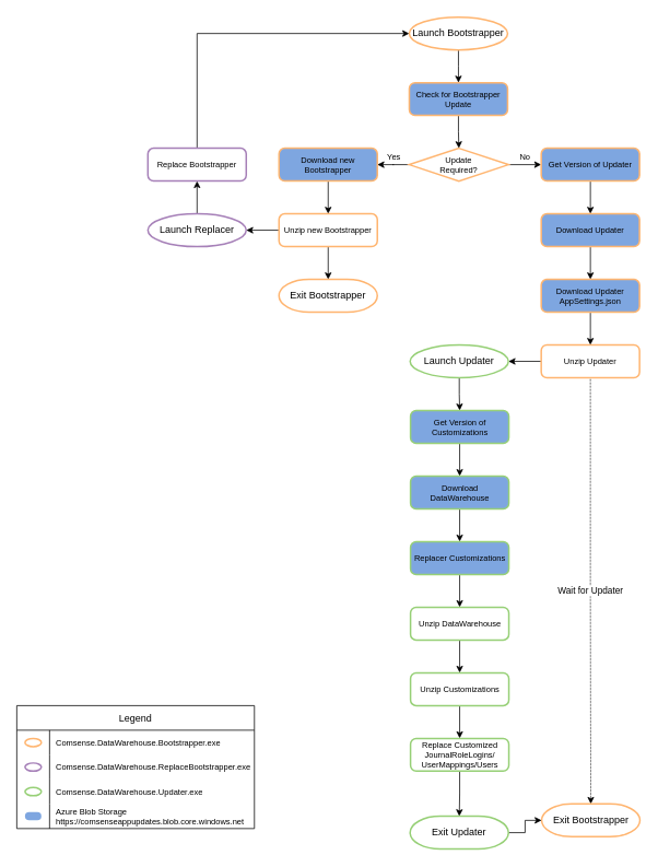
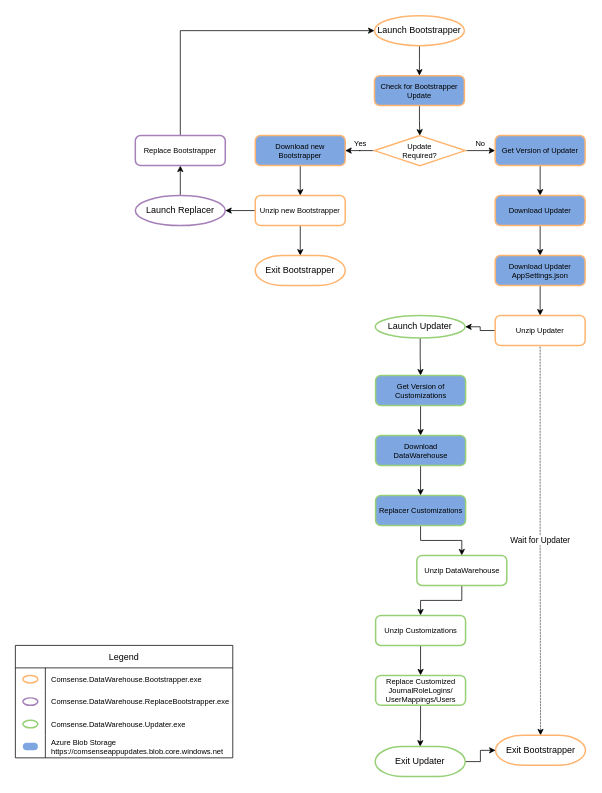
  <mxCell id="0" />
  <mxCell id="1" parent="0" />
  <mxCell id="2" style="edgeStyle=orthogonalEdgeStyle;rounded=0;orthogonalLoop=1;jettySize=auto;html=1;exitX=0.5;exitY=1;exitDx=0;exitDy=0;exitPerimeter=0;" parent="1" source="14" edge="1"><mxGeometry relative="1" as="geometry"><mxPoint x="559" y="70" as="sourcePoint" /><mxPoint x="559" y="100" as="targetPoint" /></mxGeometry></mxCell>
  <mxCell id="3" style="edgeStyle=orthogonalEdgeStyle;rounded=0;orthogonalLoop=1;jettySize=auto;html=1;exitX=0.5;exitY=1;exitDx=0;exitDy=0;" parent="1" source="17" target="6" edge="1"><mxGeometry relative="1" as="geometry"><mxPoint x="559.2" y="160" as="targetPoint" /><mxPoint x="559" y="142" as="sourcePoint" /></mxGeometry></mxCell>
  <mxCell id="4" value="Yes" style="edgeStyle=orthogonalEdgeStyle;rounded=0;orthogonalLoop=1;jettySize=auto;html=1;entryX=1;entryY=0.5;entryDx=0;entryDy=0;align=center;fontSize=10;verticalAlign=bottom;" parent="1" source="6" target="8" edge="1"><mxGeometry relative="1" as="geometry" /></mxCell>
  <mxCell id="5" value="No" style="edgeStyle=orthogonalEdgeStyle;rounded=0;orthogonalLoop=1;jettySize=auto;html=1;exitX=1;exitY=0.5;exitDx=0;exitDy=0;exitPerimeter=0;entryX=0;entryY=0.5;entryDx=0;entryDy=0;fontSize=10;verticalAlign=bottom;" parent="1" source="6" target="16" edge="1"><mxGeometry relative="1" as="geometry" /></mxCell>
  <mxCell id="6" value="Update&lt;br style=&quot;font-size: 10px;&quot;&gt;Required?" style="strokeWidth=2;html=1;shape=mxgraph.flowchart.decision;whiteSpace=wrap;fontSize=10;strokeColor=#FFB570;" parent="1" vertex="1"><mxGeometry x="499" y="180" width="121" height="40" as="geometry" /></mxCell>
  <mxCell id="7" style="edgeStyle=orthogonalEdgeStyle;rounded=0;orthogonalLoop=1;jettySize=auto;html=1;exitX=0.5;exitY=1;exitDx=0;exitDy=0;entryX=0.5;entryY=0;entryDx=0;entryDy=0;" parent="1" source="8" target="11" edge="1"><mxGeometry relative="1" as="geometry" /></mxCell>
  <mxCell id="8" value="Download new Bootstrapper" style="rounded=1;whiteSpace=wrap;html=1;absoluteArcSize=1;arcSize=14;strokeWidth=2;fontSize=10;strokeColor=#FFB570;fillColor=#7EA6E0;" parent="1" vertex="1"><mxGeometry x="340" y="180" width="120" height="40" as="geometry" /></mxCell>
  <mxCell id="9" style="edgeStyle=orthogonalEdgeStyle;rounded=0;orthogonalLoop=1;jettySize=auto;html=1;exitX=0;exitY=0.5;exitDx=0;exitDy=0;" parent="1" source="11" target="39" edge="1"><mxGeometry relative="1" as="geometry"><mxPoint x="300" y="280" as="targetPoint" /></mxGeometry></mxCell>
  <mxCell id="10" style="edgeStyle=orthogonalEdgeStyle;rounded=0;orthogonalLoop=1;jettySize=auto;html=1;exitX=0.5;exitY=1;exitDx=0;exitDy=0;" parent="1" source="11" target="13" edge="1"><mxGeometry relative="1" as="geometry" /></mxCell>
  <mxCell id="11" value="Unzip new Bootstrapper" style="rounded=1;whiteSpace=wrap;html=1;absoluteArcSize=1;arcSize=14;strokeWidth=2;fontSize=10;strokeColor=#FFB570;" parent="1" vertex="1"><mxGeometry x="340" y="260" width="120" height="40" as="geometry" /></mxCell>
  <mxCell id="12" value="" style="edgeStyle=orthogonalEdgeStyle;rounded=0;orthogonalLoop=1;jettySize=auto;html=1;entryX=0;entryY=0.5;entryDx=0;entryDy=0;entryPerimeter=0;verticalAlign=bottom;exitX=0.5;exitY=0;exitDx=0;exitDy=0;" parent="1" source="40" target="14" edge="1"><mxGeometry relative="1" as="geometry"><mxPoint x="240" y="100" as="sourcePoint" /><mxPoint x="499" y="55" as="targetPoint" /></mxGeometry></mxCell>
  <mxCell id="13" value="Exit Bootstrapper" style="strokeWidth=2;html=1;shape=mxgraph.flowchart.terminator;whiteSpace=wrap;strokeColor=#FFB570;" parent="1" vertex="1"><mxGeometry x="340" y="340" width="120" height="40" as="geometry" /></mxCell>
  <mxCell id="14" value="Launch Bootstrapper" style="strokeWidth=2;html=1;shape=mxgraph.flowchart.start_1;whiteSpace=wrap;strokeColor=#FFB570;" parent="1" vertex="1"><mxGeometry x="499" y="20" width="120" height="40" as="geometry" /></mxCell>
  <mxCell id="15" style="edgeStyle=orthogonalEdgeStyle;rounded=0;orthogonalLoop=1;jettySize=auto;html=1;exitX=0.5;exitY=1;exitDx=0;exitDy=0;entryX=0.5;entryY=0;entryDx=0;entryDy=0;" parent="1" source="16" target="19" edge="1"><mxGeometry relative="1" as="geometry" /></mxCell>
  <mxCell id="16" value="Get Version of Updater" style="rounded=1;whiteSpace=wrap;html=1;absoluteArcSize=1;arcSize=14;strokeWidth=2;fontSize=10;strokeColor=#FFB570;fillColor=#7EA6E0;" parent="1" vertex="1"><mxGeometry x="660" y="180" width="120" height="40" as="geometry" /></mxCell>
  <mxCell id="17" value="Check for Bootstrapper Update" style="rounded=1;whiteSpace=wrap;html=1;absoluteArcSize=1;arcSize=14;strokeWidth=2;fontSize=10;strokeColor=#FFB570;fillColor=#7EA6E0;" parent="1" vertex="1"><mxGeometry x="499" y="100" width="120" height="40" as="geometry" /></mxCell>
  <mxCell id="18" style="edgeStyle=orthogonalEdgeStyle;rounded=0;orthogonalLoop=1;jettySize=auto;html=1;exitX=0.5;exitY=1;exitDx=0;exitDy=0;entryX=0.5;entryY=0;entryDx=0;entryDy=0;" parent="1" source="19" target="21" edge="1"><mxGeometry relative="1" as="geometry" /></mxCell>
  <mxCell id="19" value="Download Updater" style="rounded=1;whiteSpace=wrap;html=1;absoluteArcSize=1;arcSize=14;strokeWidth=2;fontSize=10;strokeColor=#FFB570;fillColor=#7EA6E0;" parent="1" vertex="1"><mxGeometry x="660" y="260" width="120" height="40" as="geometry" /></mxCell>
  <mxCell id="20" style="edgeStyle=orthogonalEdgeStyle;rounded=0;orthogonalLoop=1;jettySize=auto;html=1;exitX=0.5;exitY=1;exitDx=0;exitDy=0;entryX=0.5;entryY=0;entryDx=0;entryDy=0;" parent="1" source="21" target="24" edge="1"><mxGeometry relative="1" as="geometry" /></mxCell>
  <mxCell id="21" value="Download Updater AppSettings.json" style="rounded=1;whiteSpace=wrap;html=1;absoluteArcSize=1;arcSize=14;strokeWidth=2;fontSize=10;strokeColor=#FFB570;fillColor=#7EA6E0;" parent="1" vertex="1"><mxGeometry x="660" y="340" width="120" height="40" as="geometry" /></mxCell>
  <mxCell id="22" style="edgeStyle=orthogonalEdgeStyle;rounded=0;orthogonalLoop=1;jettySize=auto;html=1;exitX=0;exitY=0.5;exitDx=0;exitDy=0;entryX=1;entryY=0.5;entryDx=0;entryDy=0;entryPerimeter=0;" parent="1" source="24" target="26" edge="1"><mxGeometry relative="1" as="geometry" /></mxCell>
  <mxCell id="23" value="Wait for Updater" style="edgeStyle=orthogonalEdgeStyle;rounded=0;orthogonalLoop=1;jettySize=auto;html=1;exitX=0.5;exitY=1;exitDx=0;exitDy=0;dashed=1;dashPattern=1 1;align=center;verticalAlign=middle;" parent="1" source="24" target="33" edge="1"><mxGeometry relative="1" as="geometry" /></mxCell>
  <mxCell id="24" value="Unzip Updater" style="rounded=1;whiteSpace=wrap;html=1;absoluteArcSize=1;arcSize=14;strokeWidth=2;fontSize=10;strokeColor=#FFB570;" parent="1" vertex="1"><mxGeometry x="660" y="420" width="120" height="40" as="geometry" /></mxCell>
  <mxCell id="25" style="edgeStyle=orthogonalEdgeStyle;rounded=0;orthogonalLoop=1;jettySize=auto;html=1;exitX=0.5;exitY=1;exitDx=0;exitDy=0;exitPerimeter=0;" parent="1" source="26" target="28" edge="1"><mxGeometry relative="1" as="geometry" /></mxCell>
- <mxCell id="26" value="Launch Updater" style="strokeWidth=2;html=1;shape=mxgraph.flowchart.start_1;whiteSpace=wrap;strokeColor=#97D077;" parent="1" vertex="1"><mxGeometry x="500" y="420" width="120" height="40" as="geometry" /></mxCell>
+ <mxCell id="26" value="Launch Updater" style="strokeWidth=2;html=1;shape=mxgraph.flowchart.start_1;whiteSpace=wrap;strokeColor=#97D077;" parent="1" vertex="1"><mxGeometry x="500" y="420" width="120" height="30" as="geometry" /></mxCell>
  <mxCell id="27" style="edgeStyle=orthogonalEdgeStyle;rounded=0;orthogonalLoop=1;jettySize=auto;html=1;exitX=0.5;exitY=1;exitDx=0;exitDy=0;entryX=0.5;entryY=0;entryDx=0;entryDy=0;" parent="1" source="28" target="30" edge="1"><mxGeometry relative="1" as="geometry"><mxPoint x="211.5" y="530" as="targetPoint" /></mxGeometry></mxCell>
  <mxCell id="28" value="Get Version of Customizations" style="rounded=1;whiteSpace=wrap;html=1;absoluteArcSize=1;arcSize=14;strokeWidth=2;fontSize=10;strokeColor=#97D077;fillColor=#7EA6E0;" parent="1" vertex="1"><mxGeometry x="500.5" y="500" width="120" height="40" as="geometry" /></mxCell>
  <mxCell id="29" style="edgeStyle=orthogonalEdgeStyle;rounded=0;orthogonalLoop=1;jettySize=auto;html=1;exitX=0.5;exitY=1;exitDx=0;exitDy=0;entryX=0.5;entryY=0;entryDx=0;entryDy=0;" parent="1" source="30" target="32" edge="1"><mxGeometry relative="1" as="geometry" /></mxCell>
  <mxCell id="30" value="Download DataWarehouse" style="rounded=1;whiteSpace=wrap;html=1;absoluteArcSize=1;arcSize=14;strokeWidth=2;fontSize=10;strokeColor=#97D077;fillColor=#7EA6E0;" parent="1" vertex="1"><mxGeometry x="500.5" y="580" width="120" height="40" as="geometry" /></mxCell>
  <mxCell id="31" style="edgeStyle=orthogonalEdgeStyle;rounded=0;orthogonalLoop=1;jettySize=auto;html=1;exitX=0.5;exitY=1;exitDx=0;exitDy=0;entryX=0.5;entryY=0;entryDx=0;entryDy=0;" parent="1" source="32" target="35" edge="1"><mxGeometry relative="1" as="geometry" /></mxCell>
  <mxCell id="32" value="Replacer Customizations" style="rounded=1;whiteSpace=wrap;html=1;absoluteArcSize=1;arcSize=14;strokeWidth=2;fontSize=10;strokeColor=#97D077;fillColor=#7EA6E0;" parent="1" vertex="1"><mxGeometry x="500.5" y="660" width="120" height="40" as="geometry" /></mxCell>
  <mxCell id="33" value="Exit Bootstrapper" style="strokeWidth=2;html=1;shape=mxgraph.flowchart.terminator;whiteSpace=wrap;strokeColor=#FFB570;" parent="1" vertex="1"><mxGeometry x="660.5" y="980" width="120" height="40" as="geometry" /></mxCell>
  <mxCell id="34" style="edgeStyle=orthogonalEdgeStyle;rounded=0;orthogonalLoop=1;jettySize=auto;html=1;exitX=0.5;exitY=1;exitDx=0;exitDy=0;entryX=0.5;entryY=0;entryDx=0;entryDy=0;" parent="1" source="35" target="37" edge="1"><mxGeometry relative="1" as="geometry" /></mxCell>
- <mxCell id="35" value="Unzip DataWarehouse" style="rounded=1;whiteSpace=wrap;html=1;absoluteArcSize=1;arcSize=14;strokeWidth=2;fontSize=10;strokeColor=#97D077;fillColor=default;" parent="1" vertex="1"><mxGeometry x="500.5" y="740" width="120" height="40" as="geometry" /></mxCell>
+ <mxCell id="35" value="Unzip DataWarehouse" style="rounded=1;whiteSpace=wrap;html=1;absoluteArcSize=1;arcSize=14;strokeWidth=2;fontSize=10;strokeColor=#97D077;fillColor=default;" parent="1" vertex="1"><mxGeometry x="555.5" y="740" width="120" height="40" as="geometry" /></mxCell>
  <mxCell id="36" style="edgeStyle=orthogonalEdgeStyle;rounded=0;orthogonalLoop=1;jettySize=auto;html=1;exitX=0.5;exitY=1;exitDx=0;exitDy=0;" parent="1" source="37" target="43" edge="1"><mxGeometry relative="1" as="geometry" /></mxCell>
  <mxCell id="37" value="Unzip Customizations" style="rounded=1;whiteSpace=wrap;html=1;absoluteArcSize=1;arcSize=14;strokeWidth=2;fontSize=10;strokeColor=#97D077;fillColor=default;" parent="1" vertex="1"><mxGeometry x="500.5" y="820" width="120" height="40" as="geometry" /></mxCell>
  <mxCell id="38" style="edgeStyle=orthogonalEdgeStyle;rounded=0;orthogonalLoop=1;jettySize=auto;html=1;exitX=0.5;exitY=0;exitDx=0;exitDy=0;exitPerimeter=0;entryX=0.5;entryY=1;entryDx=0;entryDy=0;" parent="1" source="39" target="40" edge="1"><mxGeometry relative="1" as="geometry" /></mxCell>
  <mxCell id="39" value="Launch Replacer" style="strokeWidth=2;html=1;shape=mxgraph.flowchart.start_1;whiteSpace=wrap;strokeColor=#A680B8;" parent="1" vertex="1"><mxGeometry x="180" y="260" width="120" height="40" as="geometry" /></mxCell>
  <mxCell id="40" value="Replace Bootstrapper" style="rounded=1;whiteSpace=wrap;html=1;absoluteArcSize=1;arcSize=14;strokeWidth=2;fontSize=10;strokeColor=#A680B8;" parent="1" vertex="1"><mxGeometry x="180" y="180" width="120" height="40" as="geometry" /></mxCell>
  <mxCell id="41" style="edgeStyle=orthogonalEdgeStyle;rounded=0;orthogonalLoop=1;jettySize=auto;html=1;exitX=1;exitY=0.5;exitDx=0;exitDy=0;exitPerimeter=0;" parent="1" source="44" target="33" edge="1"><mxGeometry relative="1" as="geometry" /></mxCell>
  <mxCell id="42" style="edgeStyle=orthogonalEdgeStyle;rounded=0;orthogonalLoop=1;jettySize=auto;html=1;exitX=0.5;exitY=1;exitDx=0;exitDy=0;" parent="1" source="43" target="44" edge="1"><mxGeometry relative="1" as="geometry" /></mxCell>
  <mxCell id="43" value="Replace Customized JournalRoleLogins/&lt;br&gt;UserMappings/Users" style="rounded=1;whiteSpace=wrap;html=1;absoluteArcSize=1;arcSize=14;strokeWidth=2;fontSize=10;strokeColor=#97D077;fillColor=default;" parent="1" vertex="1"><mxGeometry x="500.5" y="900" width="120" height="40" as="geometry" /></mxCell>
  <mxCell id="44" value="Exit Updater" style="strokeWidth=2;html=1;shape=mxgraph.flowchart.terminator;whiteSpace=wrap;strokeColor=#97D077;" parent="1" vertex="1"><mxGeometry x="500" y="995" width="120" height="40" as="geometry" /></mxCell>
  <mxCell id="45" value="Legend" style="shape=table;startSize=30;container=1;collapsible=0;childLayout=tableLayout;fixedRows=1;rowLines=0;fontStyle=0;strokeColor=default;fontSize=12;" vertex="1" parent="1"><mxGeometry x="20" y="860" width="290" height="150" as="geometry" /></mxCell>
  <mxCell id="46" value="" style="shape=tableRow;horizontal=0;startSize=0;swimlaneHead=0;swimlaneBody=0;top=0;left=0;bottom=0;right=0;collapsible=0;dropTarget=0;fillColor=none;points=[[0,0.5],[1,0.5]];portConstraint=eastwest;strokeColor=inherit;fontSize=16;" vertex="1" parent="45"><mxGeometry y="30" width="290" height="30" as="geometry" /></mxCell>
  <mxCell id="47" value="" style="shape=partialRectangle;html=1;whiteSpace=wrap;connectable=0;fillColor=none;top=0;left=0;bottom=0;right=0;overflow=hidden;pointerEvents=1;strokeColor=#CC0000;fontSize=12;strokeWidth=4;" vertex="1" parent="46"><mxGeometry width="40" height="30" as="geometry"><mxRectangle width="40" height="30" as="alternateBounds" /></mxGeometry></mxCell>
  <mxCell id="48" value="Comsense.DataWarehouse.Bootstrapper.exe" style="shape=partialRectangle;html=1;whiteSpace=wrap;connectable=0;fillColor=none;top=0;left=0;bottom=0;right=0;align=left;spacingLeft=6;overflow=hidden;strokeColor=inherit;fontSize=10;" vertex="1" parent="46"><mxGeometry x="40" width="250" height="30" as="geometry"><mxRectangle width="250" height="30" as="alternateBounds" /></mxGeometry></mxCell>
  <mxCell id="49" value="" style="shape=tableRow;horizontal=0;startSize=0;swimlaneHead=0;swimlaneBody=0;top=0;left=0;bottom=0;right=0;collapsible=0;dropTarget=0;fillColor=none;points=[[0,0.5],[1,0.5]];portConstraint=eastwest;strokeColor=inherit;fontSize=16;" vertex="1" parent="45"><mxGeometry y="60" width="290" height="30" as="geometry" /></mxCell>
  <mxCell id="50" value="" style="shape=partialRectangle;html=1;whiteSpace=wrap;connectable=0;fillColor=none;top=0;left=0;bottom=0;right=0;overflow=hidden;strokeColor=inherit;fontSize=12;" vertex="1" parent="49"><mxGeometry width="40" height="30" as="geometry"><mxRectangle width="40" height="30" as="alternateBounds" /></mxGeometry></mxCell>
  <mxCell id="51" value="Comsense.DataWarehouse.ReplaceBootstrapper.exe" style="shape=partialRectangle;html=1;whiteSpace=wrap;connectable=0;fillColor=none;top=0;left=0;bottom=0;right=0;align=left;spacingLeft=6;overflow=hidden;strokeColor=inherit;fontSize=10;" vertex="1" parent="49"><mxGeometry x="40" width="250" height="30" as="geometry"><mxRectangle width="250" height="30" as="alternateBounds" /></mxGeometry></mxCell>
  <mxCell id="52" value="" style="shape=tableRow;horizontal=0;startSize=0;swimlaneHead=0;swimlaneBody=0;top=0;left=0;bottom=0;right=0;collapsible=0;dropTarget=0;fillColor=none;points=[[0,0.5],[1,0.5]];portConstraint=eastwest;strokeColor=inherit;fontSize=16;" vertex="1" parent="45"><mxGeometry y="90" width="290" height="30" as="geometry" /></mxCell>
  <mxCell id="53" value="" style="shape=partialRectangle;html=1;whiteSpace=wrap;connectable=0;fillColor=none;top=0;left=0;bottom=0;right=0;overflow=hidden;strokeColor=inherit;fontSize=12;" vertex="1" parent="52"><mxGeometry width="40" height="30" as="geometry"><mxRectangle width="40" height="30" as="alternateBounds" /></mxGeometry></mxCell>
  <mxCell id="54" value="Comsense.DataWarehouse.Updater.exe" style="shape=partialRectangle;html=1;whiteSpace=wrap;connectable=0;fillColor=none;top=0;left=0;bottom=0;right=0;align=left;spacingLeft=6;overflow=hidden;strokeColor=inherit;fontSize=10;" vertex="1" parent="52"><mxGeometry x="40" width="250" height="30" as="geometry"><mxRectangle width="250" height="30" as="alternateBounds" /></mxGeometry></mxCell>
  <mxCell id="55" style="shape=tableRow;horizontal=0;startSize=0;swimlaneHead=0;swimlaneBody=0;top=0;left=0;bottom=0;right=0;collapsible=0;dropTarget=0;fillColor=none;points=[[0,0.5],[1,0.5]];portConstraint=eastwest;strokeColor=inherit;fontSize=16;" vertex="1" parent="45"><mxGeometry y="120" width="290" height="30" as="geometry" /></mxCell>
  <mxCell id="56" style="shape=partialRectangle;html=1;whiteSpace=wrap;connectable=0;fillColor=none;top=0;left=0;bottom=0;right=0;overflow=hidden;strokeColor=inherit;fontSize=12;" vertex="1" parent="55"><mxGeometry width="40" height="30" as="geometry"><mxRectangle width="40" height="30" as="alternateBounds" /></mxGeometry></mxCell>
  <mxCell id="57" value="Azure Blob Storage&lt;br&gt;https://comsenseappupdates.blob.core.windows.net" style="shape=partialRectangle;html=1;whiteSpace=wrap;connectable=0;fillColor=none;top=0;left=0;bottom=0;right=0;align=left;spacingLeft=6;overflow=hidden;strokeColor=inherit;fontSize=10;" vertex="1" parent="55"><mxGeometry x="40" width="250" height="30" as="geometry"><mxRectangle width="250" height="30" as="alternateBounds" /></mxGeometry></mxCell>
  <mxCell id="58" value="" style="strokeWidth=2;html=1;shape=mxgraph.flowchart.start_1;whiteSpace=wrap;strokeColor=#FFB570;perimeterSpacing=0;" vertex="1" parent="1"><mxGeometry x="30" y="900" width="20" height="10" as="geometry" /></mxCell>
  <mxCell id="59" value="" style="strokeWidth=2;html=1;shape=mxgraph.flowchart.start_1;whiteSpace=wrap;strokeColor=#97D077;" vertex="1" parent="1"><mxGeometry x="30" y="960" width="20" height="10" as="geometry" /></mxCell>
  <mxCell id="60" value="" style="strokeWidth=2;html=1;shape=mxgraph.flowchart.start_1;whiteSpace=wrap;strokeColor=#A680B8;" vertex="1" parent="1"><mxGeometry x="30" y="930" width="20" height="10" as="geometry" /></mxCell>
  <mxCell id="61" value="" style="rounded=1;whiteSpace=wrap;html=1;absoluteArcSize=1;arcSize=14;strokeWidth=2;fontSize=10;strokeColor=#;fillColor=#7EA6E0;" vertex="1" parent="1"><mxGeometry x="30" y="990" width="20" height="10" as="geometry" /></mxCell>
